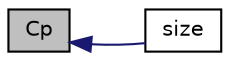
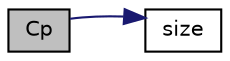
  digraph {
    rankdir=LR
    node [color=black fontname=Helvetica fontsize=10 shape=record]
    n1 [fillcolor=grey75 fontcolor=black height=0.2 label=Cp style=filled width=0.4]
    n2 [height=0.2 label=size width=0.4]
-   n1 -> n2 [color=midnightblue dir=back fontname=Helvetica fontsize=10 labelfontname=Helvetica labelfontsize=10 style=solid]
+   n2 -> n1 [color=midnightblue dir=back fontname=Helvetica fontsize=10 labelfontname=Helvetica labelfontsize=10 style=solid]
  }
